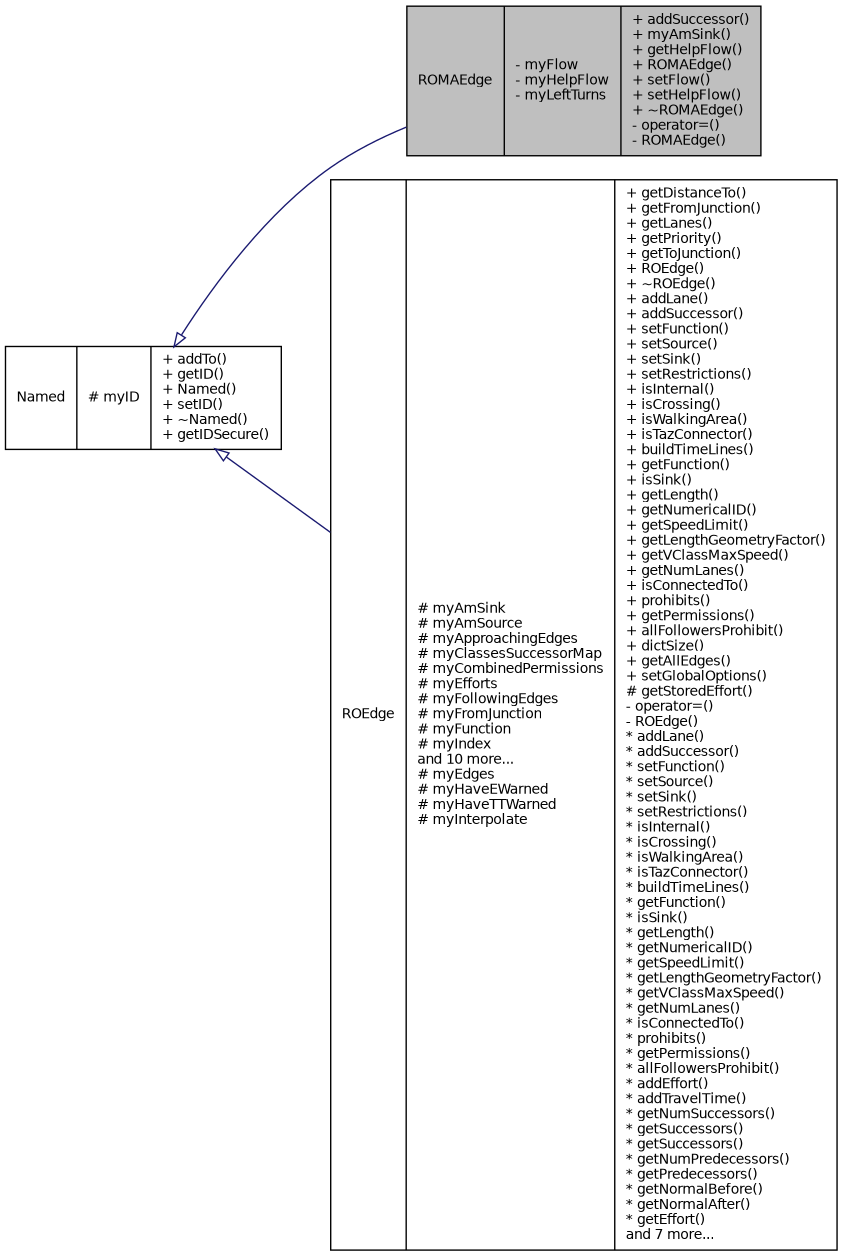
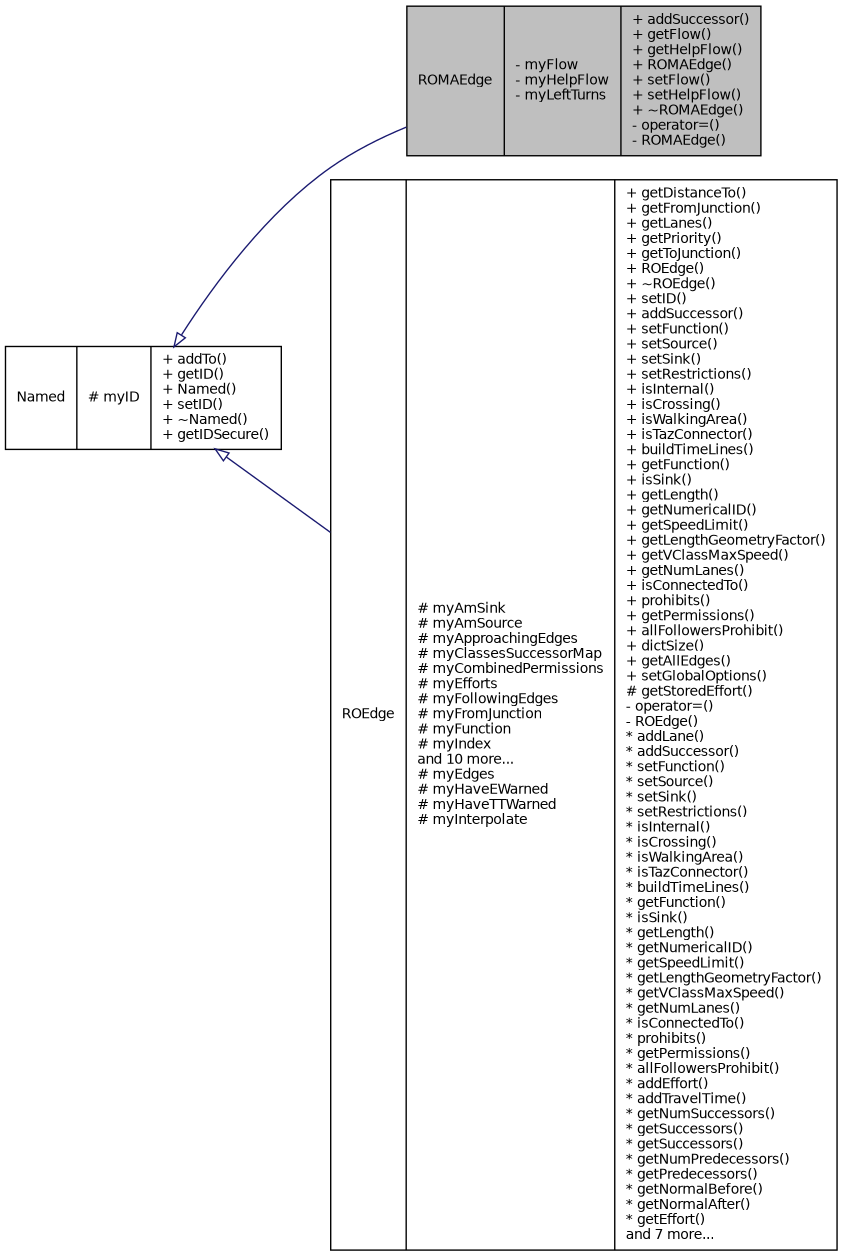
  digraph {
    rankdir=LR
    node [color=black fillcolor=white fontname=Helvetica fontsize=10 shape=record style=filled]
    edge [arrowtail=onormal color=midnightblue dir=back fontname=Helvetica fontsize=10 labelfontname=Helvetica labelfontsize=10 style=solid]
-   n1 [fillcolor=grey75 fontcolor=black height=0.2 label="{ROMAEdge\n|- myFlow\l- myHelpFlow\l- myLeftTurns\l|+ addSuccessor()\l+ myAmSink()\l+ getHelpFlow()\l+ ROMAEdge()\l+ setFlow()\l+ setHelpFlow()\l+ ~ROMAEdge()\l- operator=()\l- ROMAEdge()\l}" width=0.4]
-   n2 [height=0.2 label="{ROEdge\n|# myAmSink\l# myAmSource\l# myApproachingEdges\l# myClassesSuccessorMap\l# myCombinedPermissions\l# myEfforts\l# myFollowingEdges\l# myFromJunction\l# myFunction\l# myIndex\land 10 more...\l# myEdges\l# myHaveEWarned\l# myHaveTTWarned\l# myInterpolate\l|+ getDistanceTo()\l+ getFromJunction()\l+ getLanes()\l+ getPriority()\l+ getToJunction()\l+ ROEdge()\l+ ~ROEdge()\l+ addLane()\l+ addSuccessor()\l+ setFunction()\l+ setSource()\l+ setSink()\l+ setRestrictions()\l+ isInternal()\l+ isCrossing()\l+ isWalkingArea()\l+ isTazConnector()\l+ buildTimeLines()\l+ getFunction()\l+ isSink()\l+ getLength()\l+ getNumericalID()\l+ getSpeedLimit()\l+ getLengthGeometryFactor()\l+ getVClassMaxSpeed()\l+ getNumLanes()\l+ isConnectedTo()\l+ prohibits()\l+ getPermissions()\l+ allFollowersProhibit()\l+ dictSize()\l+ getAllEdges()\l+ setGlobalOptions()\l# getStoredEffort()\l- operator=()\l- ROEdge()\l* addLane()\l* addSuccessor()\l* setFunction()\l* setSource()\l* setSink()\l* setRestrictions()\l* isInternal()\l* isCrossing()\l* isWalkingArea()\l* isTazConnector()\l* buildTimeLines()\l* getFunction()\l* isSink()\l* getLength()\l* getNumericalID()\l* getSpeedLimit()\l* getLengthGeometryFactor()\l* getVClassMaxSpeed()\l* getNumLanes()\l* isConnectedTo()\l* prohibits()\l* getPermissions()\l* allFollowersProhibit()\l* addEffort()\l* addTravelTime()\l* getNumSuccessors()\l* getSuccessors()\l* getSuccessors()\l* getNumPredecessors()\l* getPredecessors()\l* getNormalBefore()\l* getNormalAfter()\l* getEffort()\land 7 more...\l}" width=0.4]
+   n1 [fillcolor=grey75 fontcolor=black height=0.2 label="{ROMAEdge\n|- myFlow\l- myHelpFlow\l- myLeftTurns\l|+ addSuccessor()\l+ getFlow()\l+ getHelpFlow()\l+ ROMAEdge()\l+ setFlow()\l+ setHelpFlow()\l+ ~ROMAEdge()\l- operator=()\l- ROMAEdge()\l}" width=0.4]
+   n2 [height=0.2 label="{ROEdge\n|# myAmSink\l# myAmSource\l# myApproachingEdges\l# myClassesSuccessorMap\l# myCombinedPermissions\l# myEfforts\l# myFollowingEdges\l# myFromJunction\l# myFunction\l# myIndex\land 10 more...\l# myEdges\l# myHaveEWarned\l# myHaveTTWarned\l# myInterpolate\l|+ getDistanceTo()\l+ getFromJunction()\l+ getLanes()\l+ getPriority()\l+ getToJunction()\l+ ROEdge()\l+ ~ROEdge()\l+ setID()\l+ addSuccessor()\l+ setFunction()\l+ setSource()\l+ setSink()\l+ setRestrictions()\l+ isInternal()\l+ isCrossing()\l+ isWalkingArea()\l+ isTazConnector()\l+ buildTimeLines()\l+ getFunction()\l+ isSink()\l+ getLength()\l+ getNumericalID()\l+ getSpeedLimit()\l+ getLengthGeometryFactor()\l+ getVClassMaxSpeed()\l+ getNumLanes()\l+ isConnectedTo()\l+ prohibits()\l+ getPermissions()\l+ allFollowersProhibit()\l+ dictSize()\l+ getAllEdges()\l+ setGlobalOptions()\l# getStoredEffort()\l- operator=()\l- ROEdge()\l* addLane()\l* addSuccessor()\l* setFunction()\l* setSource()\l* setSink()\l* setRestrictions()\l* isInternal()\l* isCrossing()\l* isWalkingArea()\l* isTazConnector()\l* buildTimeLines()\l* getFunction()\l* isSink()\l* getLength()\l* getNumericalID()\l* getSpeedLimit()\l* getLengthGeometryFactor()\l* getVClassMaxSpeed()\l* getNumLanes()\l* isConnectedTo()\l* prohibits()\l* getPermissions()\l* allFollowersProhibit()\l* addEffort()\l* addTravelTime()\l* getNumSuccessors()\l* getSuccessors()\l* getSuccessors()\l* getNumPredecessors()\l* getPredecessors()\l* getNormalBefore()\l* getNormalAfter()\l* getEffort()\land 7 more...\l}" width=0.4]
    n3 [height=0.2 label="{Named\n|# myID\l|+ addTo()\l+ getID()\l+ Named()\l+ setID()\l+ ~Named()\l+ getIDSecure()\l}" width=0.4]
    n3 -> n1
    n3 -> n2
  }
